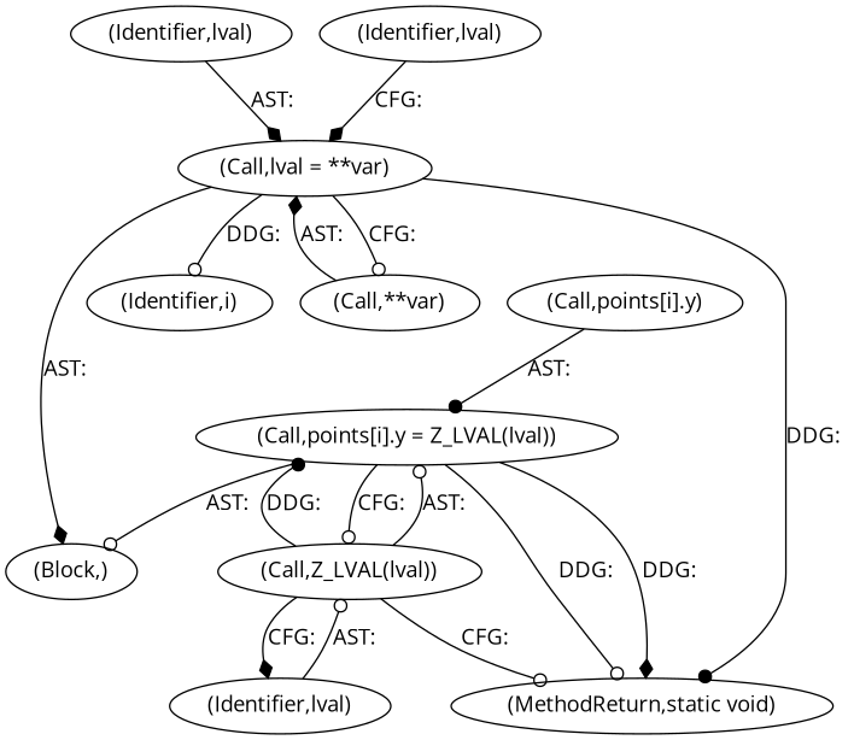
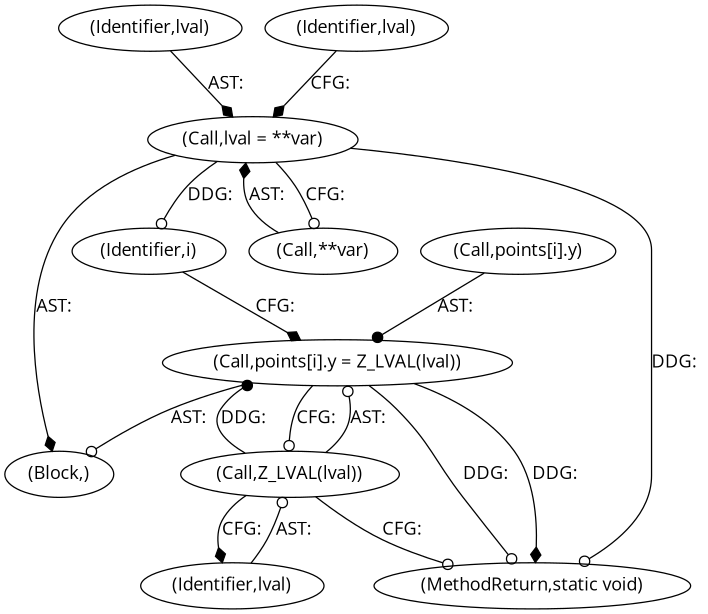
  digraph {
    fontname="Open Sans"
    node [fontname="Open Sans"]
    edge [arrowhead=odot fontname="Open Sans"]
    n1 [label="(Call,lval = **var)"]
    n2 [label="(Block,)"]
    n3 [label="(Call,**var)"]
    n4 [label="(MethodReturn,static void)"]
    n5 [label="(Identifier,i)"]
    n6 [label="(Call,Z_LVAL(lval))"]
    n7 [label="(Call,points[i].y = Z_LVAL(lval))"]
    n8 [label="(Identifier,lval)"]
    n9 [label="(Identifier,lval)"]
    n10 [label="(Call,points[i].y)"]
    n11 [label="(Identifier,lval)"]
    n1 -> n2 [arrowhead=diamond label="AST: "]
    n1 -> n3 [label="CFG: "]
-   n1 -> n4 [arrowhead=dot label="DDG: "]
+   n1 -> n4 [label="DDG: "]
    n1 -> n5 [label="DDG: "]
    n3 -> n1 [arrowhead=diamond label="AST: "]
+   n5 -> n7 [arrowhead=diamond label="CFG: "]
    n6 -> n4 [label="CFG: "]
    n6 -> n7 [label="AST: "]
    n6 -> n7 [arrowhead=dot label="DDG: "]
    n6 -> n8 [arrowhead=diamond label="CFG: "]
    n7 -> n2 [label="AST: "]
    n7 -> n4 [label="DDG: "]
    n7 -> n4 [arrowhead=diamond label="DDG: "]
    n7 -> n6 [label="CFG: "]
    n8 -> n6 [label="AST: "]
    n9 -> n1 [arrowhead=diamond label="AST: "]
    n10 -> n7 [arrowhead=dot label="AST: "]
    n11 -> n1 [arrowhead=diamond label="CFG: "]
  }
